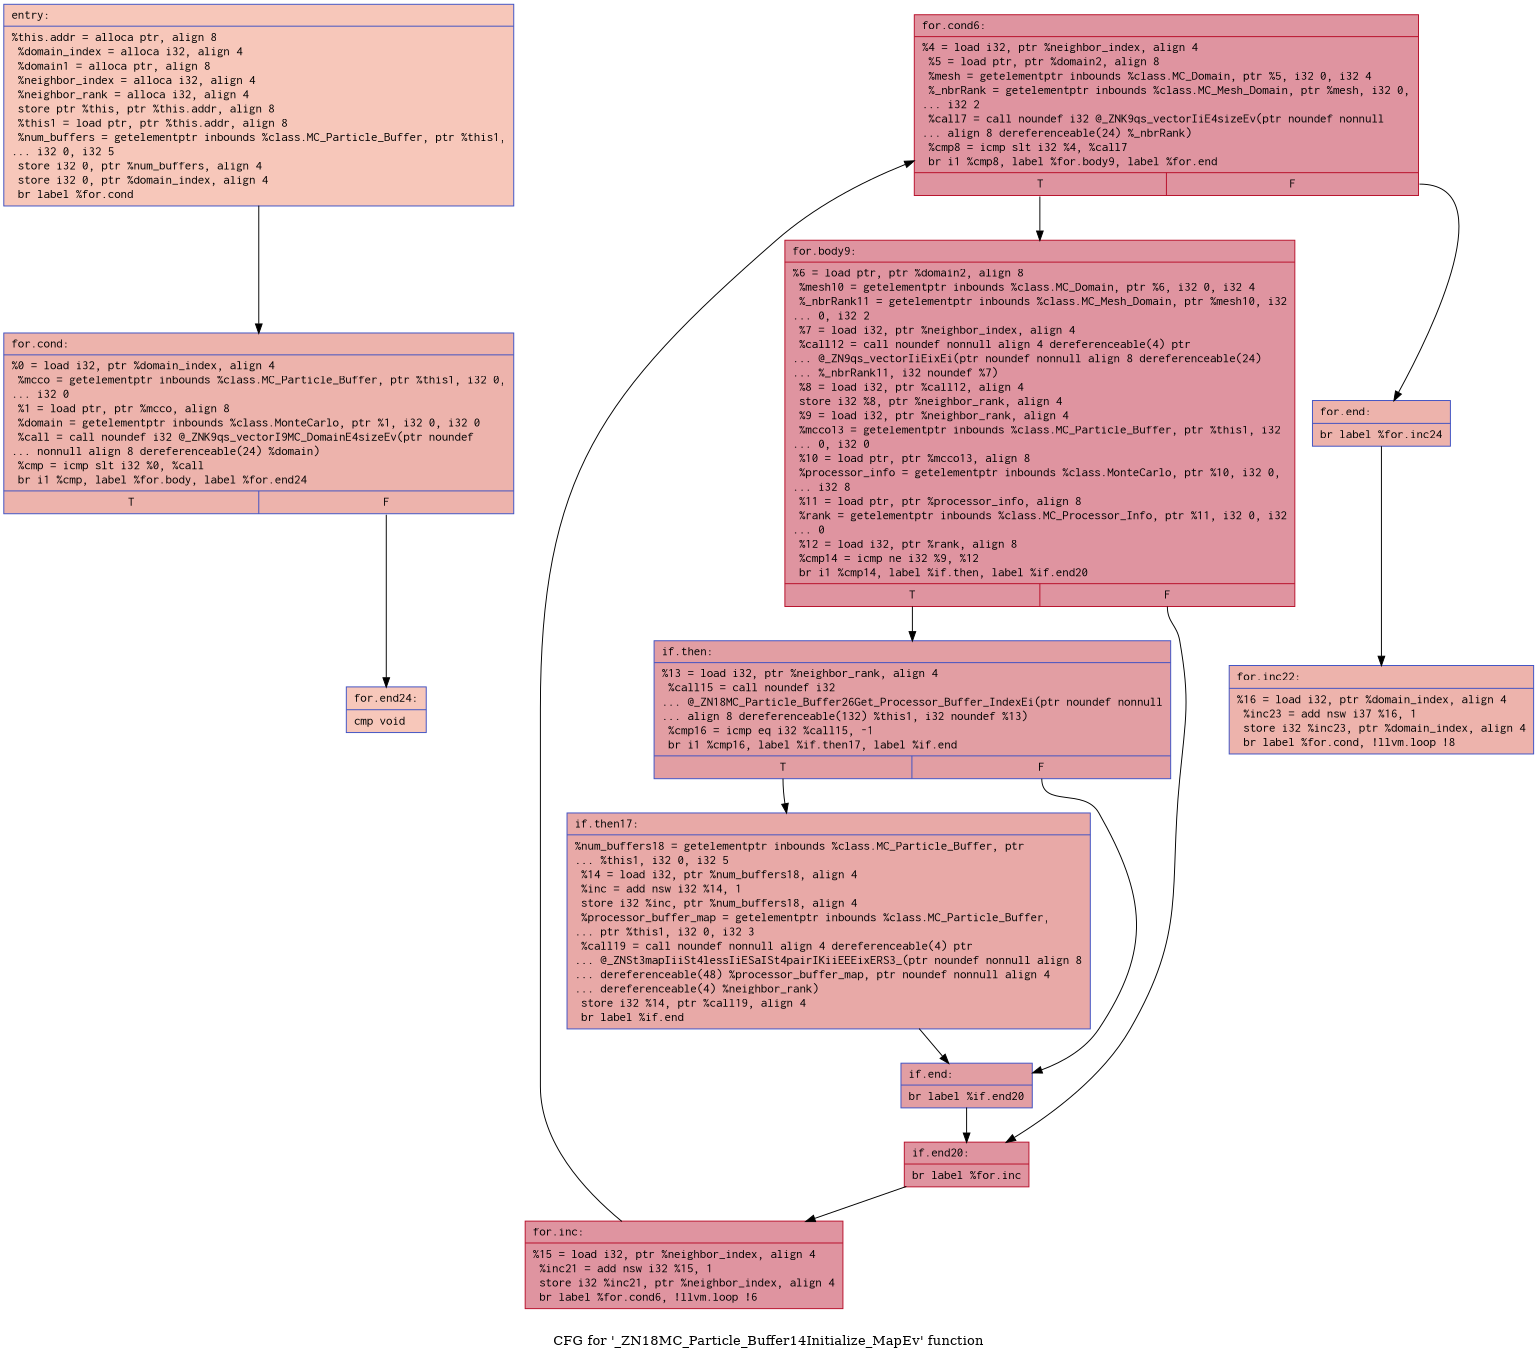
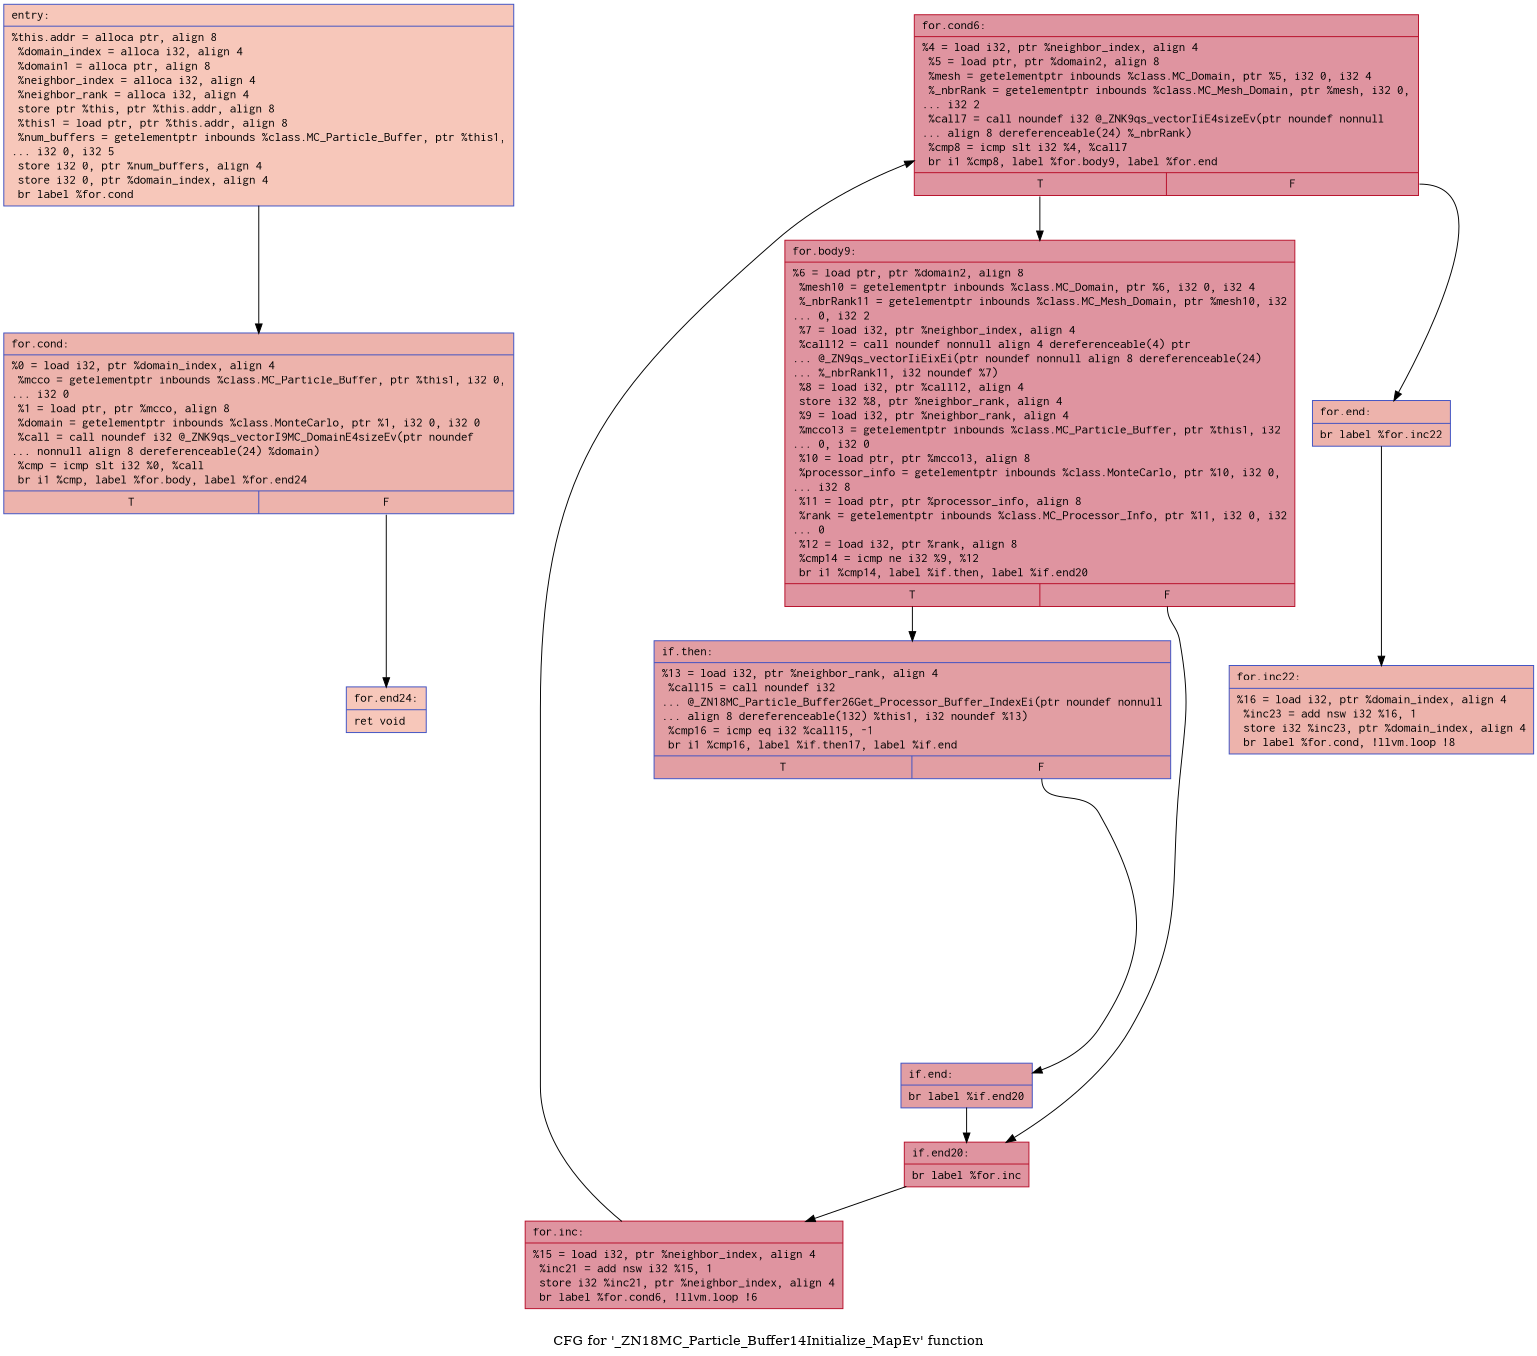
  digraph {
    label="CFG for '_ZN18MC_Particle_Buffer14Initialize_MapEv' function"
    node [color="#3d50c3ff" fillcolor="#b70d2870" fontname=Courier shape=record style=filled]
    n1 [fillcolor="#ec7f6370" label="{entry:\l|  %this.addr = alloca ptr, align 8\l  %domain_index = alloca i32, align 4\l  %domain1 = alloca ptr, align 8\l  %neighbor_index = alloca i32, align 4\l  %neighbor_rank = alloca i32, align 4\l  store ptr %this, ptr %this.addr, align 8\l  %this1 = load ptr, ptr %this.addr, align 8\l  %num_buffers = getelementptr inbounds %class.MC_Particle_Buffer, ptr %this1,\l... i32 0, i32 5\l  store i32 0, ptr %num_buffers, align 4\l  store i32 0, ptr %domain_index, align 4\l  br label %for.cond\l}"]
    n2 [fillcolor="#d6524470" label="{for.cond:\l|  %0 = load i32, ptr %domain_index, align 4\l  %mcco = getelementptr inbounds %class.MC_Particle_Buffer, ptr %this1, i32 0,\l... i32 0\l  %1 = load ptr, ptr %mcco, align 8\l  %domain = getelementptr inbounds %class.MonteCarlo, ptr %1, i32 0, i32 0\l  %call = call noundef i32 @_ZNK9qs_vectorI9MC_DomainE4sizeEv(ptr noundef\l... nonnull align 8 dereferenceable(24) %domain)\l  %cmp = icmp slt i32 %0, %call\l  br i1 %cmp, label %for.body, label %for.end24\l|{<s0>T|<s1>F}}"]
-   n3 [fillcolor="#ec7f6370" label="{for.end24:\l|  cmp void\l}"]
+   n3 [fillcolor="#ec7f6370" label="{for.end24:\l|  ret void\l}"]
    n4 [color="#b70d28ff" label="{for.cond6:\l|  %4 = load i32, ptr %neighbor_index, align 4\l  %5 = load ptr, ptr %domain2, align 8\l  %mesh = getelementptr inbounds %class.MC_Domain, ptr %5, i32 0, i32 4\l  %_nbrRank = getelementptr inbounds %class.MC_Mesh_Domain, ptr %mesh, i32 0,\l... i32 2\l  %call7 = call noundef i32 @_ZNK9qs_vectorIiE4sizeEv(ptr noundef nonnull\l... align 8 dereferenceable(24) %_nbrRank)\l  %cmp8 = icmp slt i32 %4, %call7\l  br i1 %cmp8, label %for.body9, label %for.end\l|{<s0>T|<s1>F}}"]
    n5 [color="#b70d28ff" label="{for.body9:\l|  %6 = load ptr, ptr %domain2, align 8\l  %mesh10 = getelementptr inbounds %class.MC_Domain, ptr %6, i32 0, i32 4\l  %_nbrRank11 = getelementptr inbounds %class.MC_Mesh_Domain, ptr %mesh10, i32\l... 0, i32 2\l  %7 = load i32, ptr %neighbor_index, align 4\l  %call12 = call noundef nonnull align 4 dereferenceable(4) ptr\l... @_ZN9qs_vectorIiEixEi(ptr noundef nonnull align 8 dereferenceable(24)\l... %_nbrRank11, i32 noundef %7)\l  %8 = load i32, ptr %call12, align 4\l  store i32 %8, ptr %neighbor_rank, align 4\l  %9 = load i32, ptr %neighbor_rank, align 4\l  %mcco13 = getelementptr inbounds %class.MC_Particle_Buffer, ptr %this1, i32\l... 0, i32 0\l  %10 = load ptr, ptr %mcco13, align 8\l  %processor_info = getelementptr inbounds %class.MonteCarlo, ptr %10, i32 0,\l... i32 8\l  %11 = load ptr, ptr %processor_info, align 8\l  %rank = getelementptr inbounds %class.MC_Processor_Info, ptr %11, i32 0, i32\l... 0\l  %12 = load i32, ptr %rank, align 8\l  %cmp14 = icmp ne i32 %9, %12\l  br i1 %cmp14, label %if.then, label %if.end20\l|{<s0>T|<s1>F}}"]
-   n6 [fillcolor="#d6524470" label="{for.end:\l|  br label %for.inc24\l}"]
+   n6 [fillcolor="#d6524470" label="{for.end:\l|  br label %for.inc22\l}"]
    n7 [fillcolor="#be242e70" label="{if.then:\l|  %13 = load i32, ptr %neighbor_rank, align 4\l  %call15 = call noundef i32\l... @_ZN18MC_Particle_Buffer26Get_Processor_Buffer_IndexEi(ptr noundef nonnull\l... align 8 dereferenceable(132) %this1, i32 noundef %13)\l  %cmp16 = icmp eq i32 %call15, -1\l  br i1 %cmp16, label %if.then17, label %if.end\l|{<s0>T|<s1>F}}"]
    n8 [color="#b70d28ff" label="{if.end20:\l|  br label %for.inc\l}"]
-   n9 [fillcolor="#d6524470" label="{for.inc22:\l|  %16 = load i32, ptr %domain_index, align 4\l  %inc23 = add nsw i37 %16, 1\l  store i32 %inc23, ptr %domain_index, align 4\l  br label %for.cond, !llvm.loop !8\l}"]
-   n10 [fillcolor="#ca3b3770" label="{if.then17:\l|  %num_buffers18 = getelementptr inbounds %class.MC_Particle_Buffer, ptr\l... %this1, i32 0, i32 5\l  %14 = load i32, ptr %num_buffers18, align 4\l  %inc = add nsw i32 %14, 1\l  store i32 %inc, ptr %num_buffers18, align 4\l  %processor_buffer_map = getelementptr inbounds %class.MC_Particle_Buffer,\l... ptr %this1, i32 0, i32 3\l  %call19 = call noundef nonnull align 4 dereferenceable(4) ptr\l... @_ZNSt3mapIiiSt4lessIiESaISt4pairIKiiEEEixERS3_(ptr noundef nonnull align 8\l... dereferenceable(48) %processor_buffer_map, ptr noundef nonnull align 4\l... dereferenceable(4) %neighbor_rank)\l  store i32 %14, ptr %call19, align 4\l  br label %if.end\l}"]
+   n9 [fillcolor="#d6524470" label="{for.inc22:\l|  %16 = load i32, ptr %domain_index, align 4\l  %inc23 = add nsw i32 %16, 1\l  store i32 %inc23, ptr %domain_index, align 4\l  br label %for.cond, !llvm.loop !8\l}"]
    n11 [fillcolor="#be242e70" label="{if.end:\l|  br label %if.end20\l}"]
    n12 [color="#b70d28ff" label="{for.inc:\l|  %15 = load i32, ptr %neighbor_index, align 4\l  %inc21 = add nsw i32 %15, 1\l  store i32 %inc21, ptr %neighbor_index, align 4\l  br label %for.cond6, !llvm.loop !6\l}"]
    n1 -> n2
    n2 -> n3 [tailport=s1]
    n4 -> n5 [tailport=s0]
    n4 -> n6 [tailport=s1]
    n5 -> n7 [tailport=s0]
    n5 -> n8 [tailport=s1]
    n6 -> n9
-   n7 -> n10 [tailport=s0]
    n7 -> n11 [tailport=s1]
    n8 -> n12
-   n10 -> n11
    n11 -> n8
    n12 -> n4
  }
